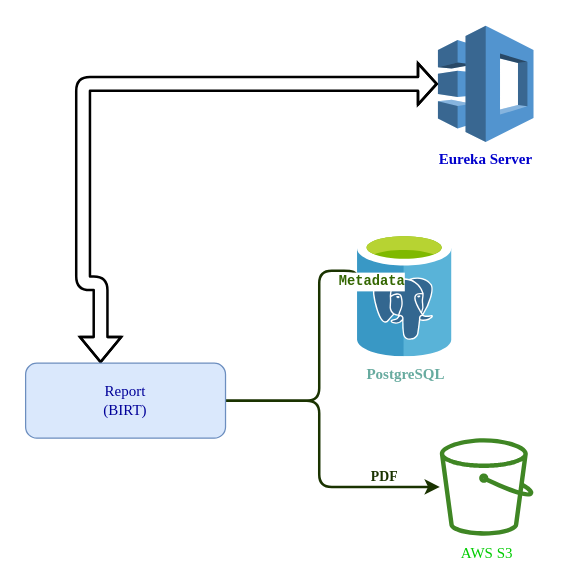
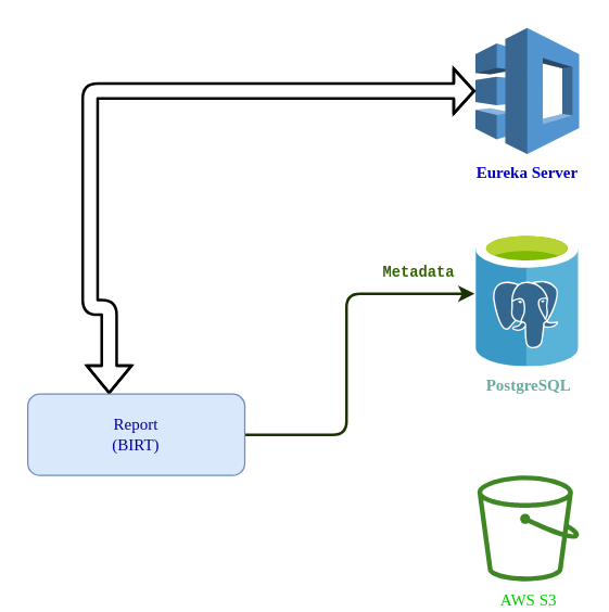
  <mxCell id="0" />
  <mxCell id="1" parent="0" />
  <mxCell id="2" value="&lt;font face=&quot;Georgia&quot; color=&quot;#00cc00&quot;&gt;AWS S3&lt;br&gt;&lt;/font&gt;" style="sketch=0;outlineConnect=0;fontColor=#232F3E;gradientColor=none;fillColor=#3F8624;strokeColor=none;dashed=0;verticalLabelPosition=bottom;verticalAlign=top;align=center;html=1;fontSize=12;fontStyle=0;aspect=fixed;pointerEvents=1;shape=mxgraph.aws4.bucket;" vertex="1" parent="1"><mxGeometry x="351.5" y="350" width="75" height="78" as="geometry" /></mxCell>
  <mxCell id="3" value="&lt;b&gt;&lt;font color=&quot;#0000cc&quot;&gt;&lt;font face=&quot;Georgia&quot;&gt;Eureka Server&lt;/font&gt;&lt;br&gt;&lt;/font&gt;&lt;/b&gt;" style="outlineConnect=0;dashed=0;verticalLabelPosition=bottom;verticalAlign=top;align=center;html=1;shape=mxgraph.aws3.application_discovery_service;fillColor=#5294CF;gradientColor=none;" vertex="1" parent="1"><mxGeometry x="350" width="76.5" height="93" as="geometry" y="20" /></mxCell>
- <mxCell id="4" value="&lt;font face=&quot;Lucida Console&quot; color=&quot;#67ab9f&quot;&gt;&lt;b&gt;PostgreSQL&lt;/b&gt;&lt;/font&gt;" style="image;sketch=0;aspect=fixed;html=1;points=[];align=center;fontSize=12;image=img/lib/mscae/Azure_Database_for_PostgreSQL_servers.svg;" vertex="1" parent="1"><mxGeometry x="285.5" y="185" width="76" height="100" as="geometry" /></mxCell>
+ <mxCell id="4" value="&lt;font face=&quot;Lucida Console&quot; color=&quot;#67ab9f&quot;&gt;&lt;b&gt;PostgreSQL&lt;/b&gt;&lt;/font&gt;" style="image;sketch=0;aspect=fixed;html=1;points=[];align=center;fontSize=12;image=img/lib/mscae/Azure_Database_for_PostgreSQL_servers.svg;" vertex="1" parent="1"><mxGeometry x="350.5" y="170" width="76" height="100" as="geometry" /></mxCell>
  <mxCell id="5" style="edgeStyle=orthogonalEdgeStyle;rounded=1;orthogonalLoop=1;jettySize=auto;html=1;entryX=-0.013;entryY=0.46;entryDx=0;entryDy=0;entryPerimeter=0;strokeWidth=2;strokeColor=#1A3300;" edge="1" parent="1" source="10" target="4"><mxGeometry relative="1" as="geometry"><Array as="points"><mxPoint x="255" y="320" /><mxPoint x="255" y="216" /></Array></mxGeometry></mxCell>
  <mxCell id="6" value="&lt;font face=&quot;Courier New&quot; color=&quot;#336600&quot;&gt;Metadata&lt;/font&gt;" style="edgeLabel;html=1;align=center;verticalAlign=middle;resizable=0;points=[];fontStyle=1" vertex="1" connectable="0" parent="5"><mxGeometry x="0.39" relative="1" as="geometry"><mxPoint x="41" y="-16" as="offset" /></mxGeometry></mxCell>
- <mxCell id="7" style="edgeStyle=orthogonalEdgeStyle;rounded=1;orthogonalLoop=1;jettySize=auto;html=1;strokeWidth=2;strokeColor=#1A3300;" edge="1" parent="1" source="10" target="2"><mxGeometry relative="1" as="geometry"><Array as="points"><mxPoint x="255" y="320" /><mxPoint x="255" y="389" /></Array></mxGeometry></mxCell>
- <mxCell id="8" value="&lt;font face=&quot;Comic Sans MS&quot; color=&quot;#1a3300&quot;&gt;&lt;b&gt;PDF&lt;/b&gt;&lt;/font&gt;" style="edgeLabel;html=1;align=center;verticalAlign=middle;resizable=0;points=[];" vertex="1" connectable="0" parent="7"><mxGeometry x="0.62" y="-3" relative="1" as="geometry"><mxPoint y="-12" as="offset" /></mxGeometry></mxCell>
  <mxCell id="9" style="edgeStyle=orthogonalEdgeStyle;rounded=1;orthogonalLoop=1;jettySize=auto;html=1;shape=flexArrow;shadow=0;strokeWidth=2;startArrow=block;width=10;endSize=4.32;" edge="1" parent="1" source="10" target="3"><mxGeometry relative="1" as="geometry"><mxPoint x="65" y="160" as="targetPoint" /><Array as="points"><mxPoint x="80" y="226" /><mxPoint x="66" y="226" /></Array></mxGeometry></mxCell>
  <mxCell id="10" value="&lt;div&gt;&lt;font face=&quot;Comic Sans MS&quot; color=&quot;#000099&quot;&gt;Report&lt;/font&gt;&lt;/div&gt;&lt;div&gt;&lt;font face=&quot;Comic Sans MS&quot;&gt;&lt;font color=&quot;#000099&quot;&gt;(BIRT)&lt;/font&gt;&lt;br&gt;&lt;/font&gt;&lt;/div&gt;" style="rounded=1;whiteSpace=wrap;html=1;fillColor=#dae8fc;strokeColor=#6c8ebf;" vertex="1" parent="1"><mxGeometry x="20" y="290" width="160" height="60" as="geometry" /></mxCell>
